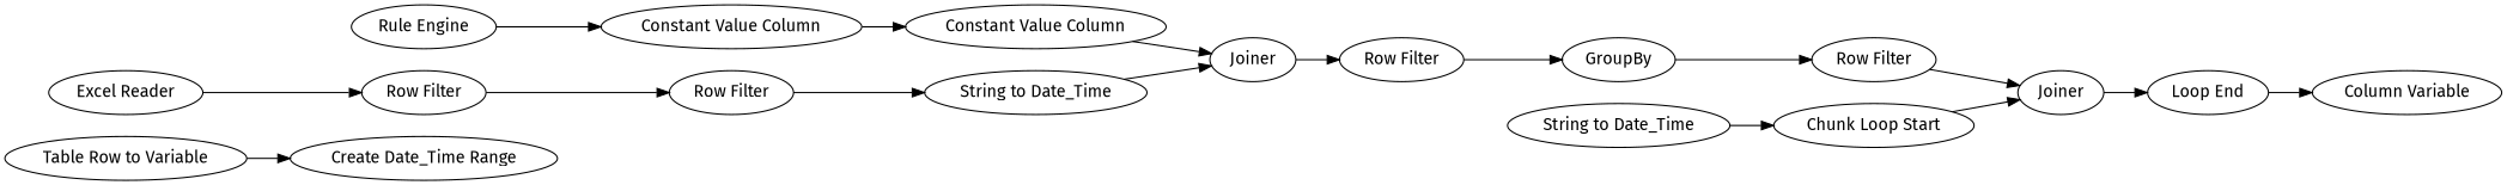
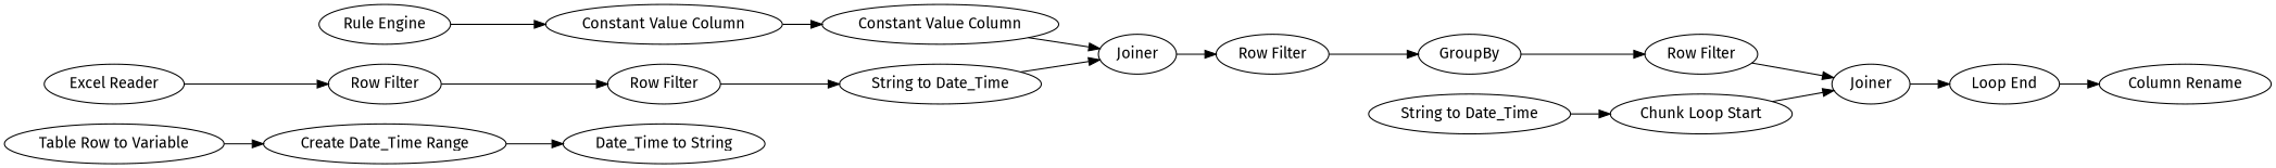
  digraph {
    fontname="Fira Sans"
    rankdir=LR
    node [fontname="Fira Sans"]
    edge [fontname="Fira Sans"]
+   n1 [label="Date_Time to String"]
    n2 [label="Rule Engine"]
    n3 [label="Constant Value Column"]
    n4 [label="Row Filter"]
    n5 [label=GroupBy]
    n6 [label="Row Filter"]
    n7 [label="Row Filter"]
    n8 [label="Row Filter"]
    n9 [label="String to Date_Time"]
    n10 [label="Create Date_Time Range"]
    n11 [label=Joiner]
    n12 [label="Excel Reader"]
    n13 [label="Loop End"]
    n14 [label="String to Date_Time"]
    n15 [label="Chunk Loop Start"]
    n16 [label="Constant Value Column"]
    n17 [label=Joiner]
-   n18 [label="Column Variable"]
+   n18 [label="Column Rename"]
    n19 [label="Table Row to Variable"]
    n2 -> n3
    n3 -> n16
    n4 -> n5
    n5 -> n6
    n6 -> n11
    n7 -> n8
    n8 -> n9
    n9 -> n17
+   n10 -> n1
    n11 -> n13
    n12 -> n7
    n13 -> n18
    n14 -> n15
    n15 -> n11
    n16 -> n17
    n17 -> n4
    n19 -> n10
  }
